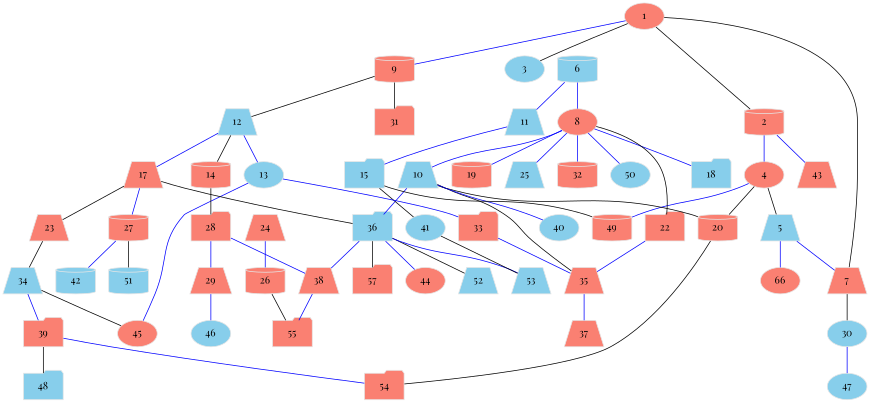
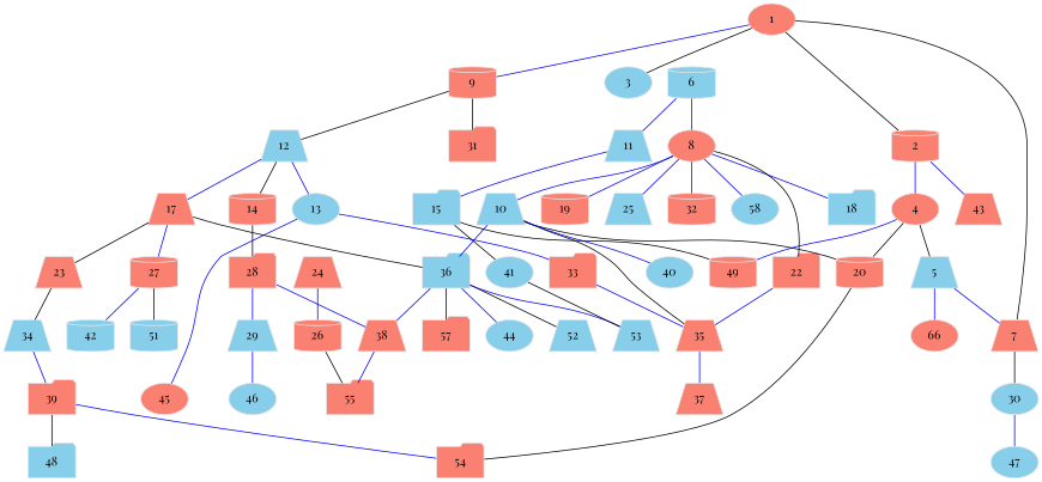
  graph {
    fontname="Playfair Display"
    node [color=gray90 fillcolor=salmon fontname="Playfair Display" shape=trapezium style=filled]
    edge [color=blue fontname="Playfair Display"]
    1 [shape=ellipse]
    2 [shape=cylinder]
    3 [fillcolor=skyblue shape=ellipse]
    7
    9 [shape=cylinder]
    4 [shape=ellipse]
    43
    30 [fillcolor=skyblue shape=ellipse]
    12 [fillcolor=skyblue]
    31 [shape=folder]
    57 [shape=folder]
    5 [fillcolor=skyblue]
    20 [shape=cylinder]
    49 [shape=cylinder]
    n15 [label=66 shape=ellipse]
    6 [fillcolor=skyblue shape=cylinder]
    8 [shape=ellipse]
    11 [fillcolor=skyblue]
    54 [shape=folder]
    10 [fillcolor=skyblue]
    18 [fillcolor=skyblue shape=folder]
    19 [shape=cylinder]
    22 [shape=folder]
    25 [fillcolor=skyblue]
    32 [shape=cylinder]
-   50 [fillcolor=skyblue shape=ellipse]
+   50 [fillcolor=skyblue shape=ellipse label=58]
    15 [fillcolor=skyblue shape=folder]
    47 [fillcolor=skyblue shape=ellipse]
    35
    36 [fillcolor=skyblue shape=folder]
    40 [fillcolor=skyblue shape=ellipse]
    13 [fillcolor=skyblue shape=ellipse]
    14 [shape=cylinder]
    17
    37
    38
-   44 [shape=ellipse]
+   44 [fillcolor=skyblue shape=ellipse]
    52 [fillcolor=skyblue]
    53 [fillcolor=skyblue]
    41 [fillcolor=skyblue shape=ellipse]
    33 [shape=folder]
    45 [shape=ellipse]
    28 [shape=folder]
    23
    27 [shape=cylinder]
-   29
+   29 [fillcolor=skyblue]
    34 [fillcolor=skyblue]
    42 [fillcolor=skyblue shape=cylinder]
    51 [fillcolor=skyblue shape=cylinder]
    26 [shape=cylinder]
    24
    39 [shape=folder]
    55 [shape=folder]
    46 [fillcolor=skyblue shape=ellipse]
    48 [fillcolor=skyblue shape=folder]
    1 -- 2 [color=black]
    1 -- 3 [color=black]
    1 -- 7 [color=black]
    1 -- 9
    2 -- 4
    2 -- 43
    7 -- 30 [color=black]
    9 -- 12 [color=black]
    9 -- 31 [color=black]
    4 -- 5 [color=black]
    4 -- 20 [color=black]
    4 -- 49
    30 -- 47
    12 -- 13
    12 -- 14 [color=black]
    12 -- 17
    5 -- 7
    5 -- n15
    20 -- 54 [color=black]
    6 -- 8
    6 -- 11
    8 -- 10
    8 -- 18
    8 -- 19
    8 -- 22 [color=black]
    8 -- 25
    8 -- 32
    8 -- 50
    11 -- 15
    10 -- 20 [color=black]
    10 -- 35 [color=black]
    10 -- 36
    10 -- 40
    22 -- 35
    15 -- 49 [color=black]
    15 -- 41 [color=black]
    35 -- 37
    36 -- 57 [color=black]
    36 -- 38
    36 -- 44
    36 -- 52 [color=black]
    36 -- 53
    13 -- 33
    13 -- 45
    14 -- 28 [color=black]
    17 -- 36 [color=black]
    17 -- 23 [color=black]
    17 -- 27
    38 -- 55
    41 -- 53 [color=black]
    33 -- 35
    28 -- 38
    28 -- 29
    23 -- 34 [color=black]
    27 -- 42
    27 -- 51 [color=black]
    29 -- 46
-   34 -- 45 [color=black]
    34 -- 39
    26 -- 55 [color=black]
    24 -- 26
    39 -- 54
    39 -- 48 [color=black]
  }
